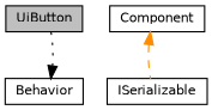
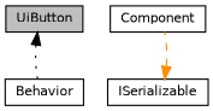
  digraph {
    node [color=black fillcolor=white fontname=Helvetica fontsize=10 shape=record style=filled]
    edge [dir=back fontname=Helvetica fontsize=10 labelfontname=Helvetica labelfontsize=10]
    n1 [fillcolor=grey75 fontcolor=black height=0.2 label=UiButton width=0.4]
    n2 [height=0.2 label=Behavior width=0.4]
    n3 [height=0.2 label=Component width=0.4]
    n4 [height=0.2 label=ISerializable width=0.4]
-   n2 -> n1 [color=black style=dotted]
-   n3 -> n4 [color=darkorange style=dashed]
+   n1 -> n2 [color=black style=dotted]
+   n4 -> n3 [color=darkorange style=dashed]
  }
